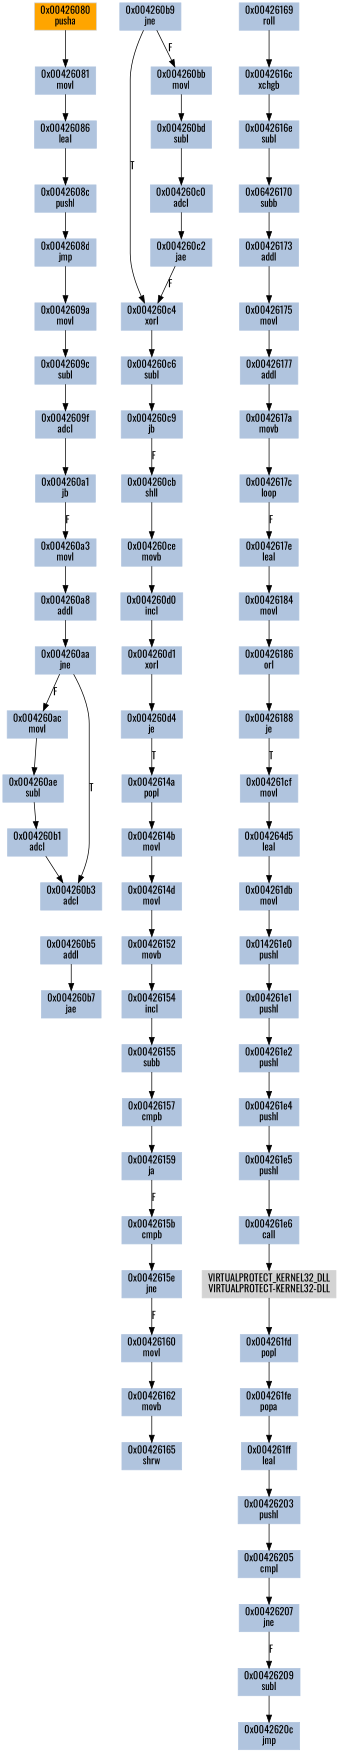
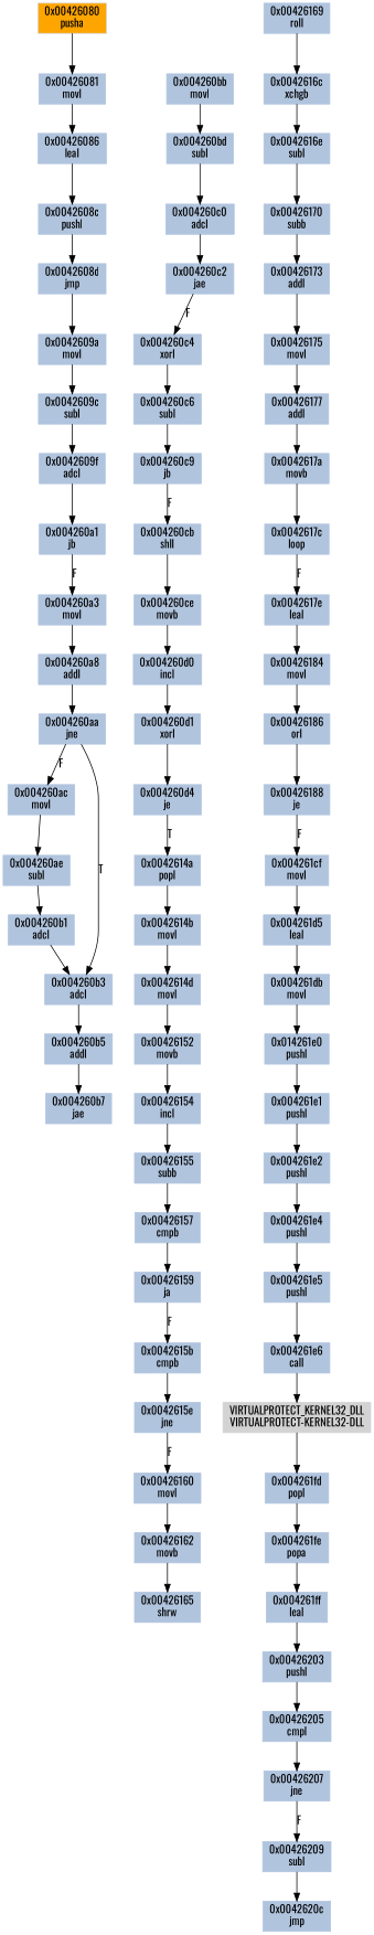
  strict digraph {
    fontname=Oswald
    node [color=lightsteelblue fillcolor=lightsteelblue fontname=Oswald shape=rectangle style=filled]
    edge [color="#000000" fontname=Oswald]
    n1 [label="0x0042609c\nsubl"]
    n2 [label="0x0042609f\nadcl"]
    n3 [label="0x004260a1\njb"]
    n4 [label="0x004260a3\nmovl"]
    n5 [label="0x0042614d\nmovl"]
    n6 [label="0x00426152\nmovb"]
    n7 [label="0x00426154\nincl"]
    n8 [label="0x00426155\nsubb"]
    n9 [label="0x004261e4\npushl"]
    n10 [label="0x004261e5\npushl"]
    n11 [label="0x004261e6\ncall"]
    n12 [color=lightgrey fillcolor=lightgrey label="VIRTUALPROTECT_KERNEL32_DLL\nVIRTUALPROTECT-KERNEL32-DLL"]
    n13 [label="0x004260ce\nmovb"]
    n14 [label="0x004260d0\nincl"]
    n15 [label="0x004260d1\nxorl"]
    n16 [label="0x004260d4\nje"]
    n17 [label="0x0042615e\njne"]
    n18 [label="0x00426160\nmovl"]
    n19 [label="0x00426162\nmovb"]
    n20 [label="0x00426165\nshrw"]
    n21 [label="0x004260aa\njne"]
    n22 [label="0x004260ac\nmovl"]
    n23 [label="0x004260b3\nadcl"]
    n24 [label="0x004260ae\nsubl"]
    n25 [label="0x004260b5\naddl"]
    n26 [label="0x004260b1\nadcl"]
    n27 [label="0x004260b7\njae"]
    n28 [label="0x004261db\nmovl"]
    n29 [label="0x014261e0\npushl"]
    n30 [label="0x004261e1\npushl"]
    n31 [label="0x004261e2\npushl"]
    n32 [label="0x0042614b\nmovl"]
    n33 [label="0x0042614a\npopl"]
    n34 [label="0x004260cb\nshll"]
    n35 [label="0x0042617e\nleal"]
    n36 [label="0x00426184\nmovl"]
    n37 [label="0x00426186\norl"]
    n38 [label="0x00426188\nje"]
    n39 [label="0x004260c2\njae"]
    n40 [label="0x004260c4\nxorl"]
    n41 [label="0x004260c6\nsubl"]
    n42 [label="0x004260c9\njb"]
    n43 [label="0x0042617c\nloop"]
    n44 [label="0x004260a8\naddl"]
    n45 [label="0x0042617a\nmovb"]
    n46 [label="0x00426169\nroll"]
    n47 [label="0x0042616c\nxchgb"]
    n48 [label="0x004260bd\nsubl"]
    n49 [label="0x004260c0\nadcl"]
-   n50 [label="0x004260b9\njne"]
    n51 [label="0x004260bb\nmovl"]
    n52 [label="0x00426157\ncmpb"]
    n53 [label="0x00426159\nja"]
    n54 [label="0x0042608c\npushl"]
    n55 [label="0x0042608d\njmp"]
    n56 [label="0x0042609a\nmovl"]
-   n57 [label="0x004264d5\nleal"]
+   n57 [label="0x004261d5\nleal"]
    n58 [label="0x004261fd\npopl"]
    n59 [label="0x004261fe\npopa"]
    n60 [label="0x004261ff\nleal"]
    n61 [label="0x00426081\nmovl"]
    n62 [label="0x00426086\nleal"]
    n63 [label="0x00426203\npushl"]
    n64 [label="0x0042620c\njmp"]
    n65 [label="0x004261cf\nmovl"]
-   n66 [label="0x06426170\nsubb"]
+   n66 [label="0x00426170\nsubb"]
    n67 [label="0x00426173\naddl"]
    n68 [label="0x00426175\nmovl"]
    n69 [label="0x00426177\naddl"]
    n70 [label="0x0042616e\nsubl"]
    n71 [label="0x0042615b\ncmpb"]
    n72 [label="0x00426209\nsubl"]
    n73 [label="0x00426205\ncmpl"]
    n74 [label="0x00426207\njne"]
    n75 [color=lightgrey fillcolor=orange label="0x00426080\npusha"]
    n1 -> n2
    n2 -> n3
    n3 -> n4 [label=F]
    n4 -> n44
    n5 -> n6
    n6 -> n7
    n7 -> n8
    n8 -> n52
    n9 -> n10
    n10 -> n11
    n11 -> n12
    n12 -> n58
    n13 -> n14
    n14 -> n15
    n15 -> n16
    n16 -> n33 [label=T]
    n17 -> n18 [label=F]
    n18 -> n19
    n19 -> n20
    n21 -> n22 [label=F]
    n21 -> n23 [label=T]
    n22 -> n24
+   n23 -> n25
    n24 -> n26
    n25 -> n27
    n26 -> n23
    n28 -> n29
    n29 -> n30
    n30 -> n31
    n31 -> n9
    n32 -> n5
    n33 -> n32
    n34 -> n13
    n35 -> n36
    n36 -> n37
    n37 -> n38
-   n38 -> n65 [label=T]
+   n38 -> n65 [label=F]
    n39 -> n40 [label=F]
    n40 -> n41
    n41 -> n42
    n42 -> n34 [label=F]
    n43 -> n35 [label=F]
    n44 -> n21
    n45 -> n43
    n46 -> n47
    n47 -> n70
    n48 -> n49
    n49 -> n39
-   n50 -> n40 [label=T]
-   n50 -> n51 [label=F]
    n51 -> n48
    n52 -> n53
    n53 -> n71 [label=F]
    n54 -> n55
    n55 -> n56
    n56 -> n1
    n57 -> n28
    n58 -> n59
    n59 -> n60
    n60 -> n63
    n61 -> n62
    n62 -> n54
    n63 -> n73
    n65 -> n57
    n66 -> n67
    n67 -> n68
    n68 -> n69
    n69 -> n45
    n70 -> n66
    n71 -> n17
    n72 -> n64
    n73 -> n74
    n74 -> n72 [label=F]
    n75 -> n61
  }
